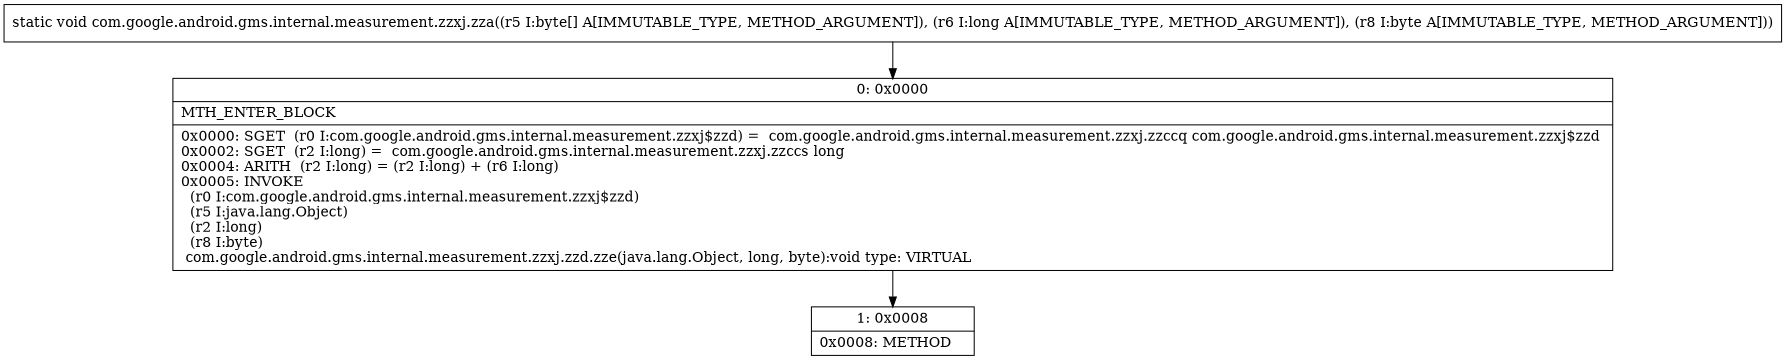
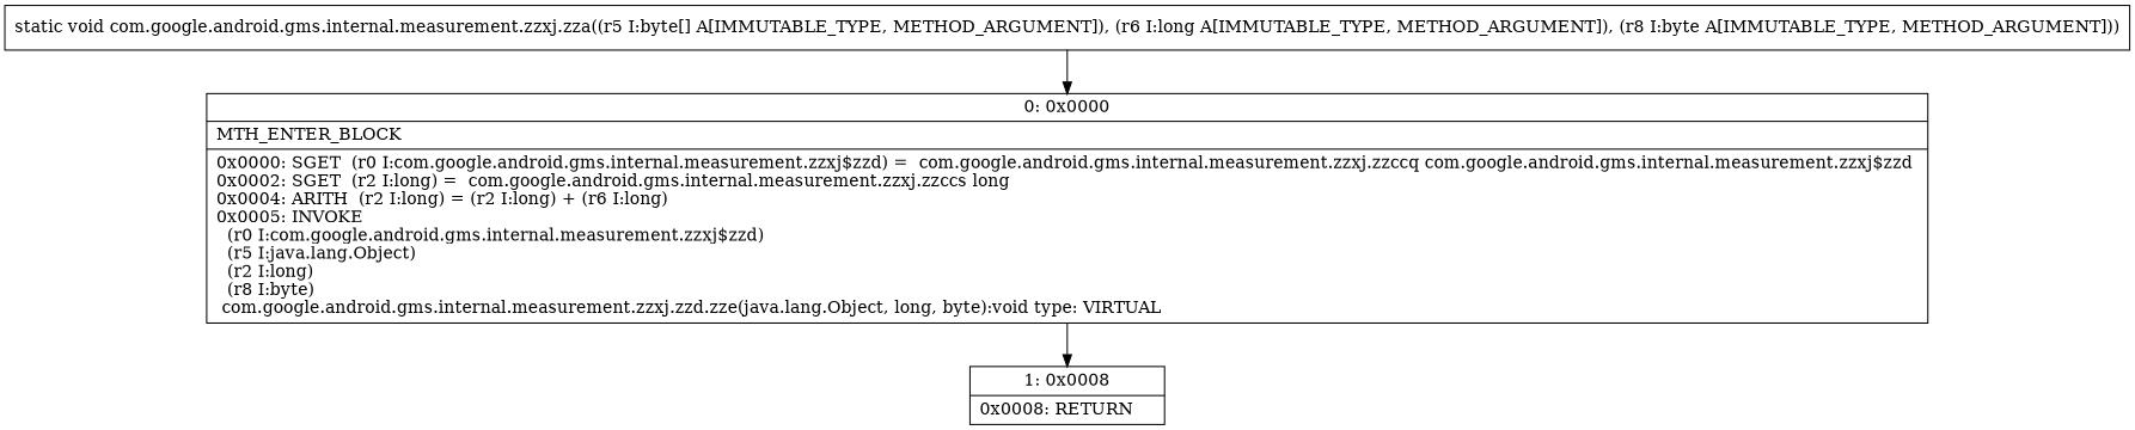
  digraph {
    fontname="DejaVu Serif"
    node [shape=record fontname="DejaVu Serif"]
    edge [fontname="DejaVu Serif"]
    n1 [label="{0\:\ 0x0000|MTH_ENTER_BLOCK\l|0x0000: SGET  (r0 I:com.google.android.gms.internal.measurement.zzxj$zzd) =  com.google.android.gms.internal.measurement.zzxj.zzccq com.google.android.gms.internal.measurement.zzxj$zzd \l0x0002: SGET  (r2 I:long) =  com.google.android.gms.internal.measurement.zzxj.zzccs long \l0x0004: ARITH  (r2 I:long) = (r2 I:long) + (r6 I:long) \l0x0005: INVOKE  \l  (r0 I:com.google.android.gms.internal.measurement.zzxj$zzd)\l  (r5 I:java.lang.Object)\l  (r2 I:long)\l  (r8 I:byte)\l com.google.android.gms.internal.measurement.zzxj.zzd.zze(java.lang.Object, long, byte):void type: VIRTUAL \l}"]
-   n2 [label="{1\:\ 0x0008|0x0008: METHOD   \l}"]
+   n2 [label="{1\:\ 0x0008|0x0008: RETURN   \l}"]
    n3 [label="{static void com.google.android.gms.internal.measurement.zzxj.zza((r5 I:byte[] A[IMMUTABLE_TYPE, METHOD_ARGUMENT]), (r6 I:long A[IMMUTABLE_TYPE, METHOD_ARGUMENT]), (r8 I:byte A[IMMUTABLE_TYPE, METHOD_ARGUMENT])) }"]
    n1 -> n2
    n3 -> n1
  }
